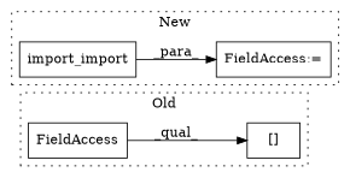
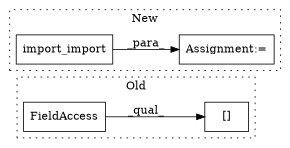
  digraph {
    rankdir=LR
    node [shape=box]
    n1 [a=2 l="12,1" label="[]" s="3072,3088"]
    n2 [a=22 l=11 label=FieldAccess s=3072]
    n3 [a=32 l="14,1" label=import_import s="3068,3090"]
-   n4 [a=7 l=1 label="FieldAccess:=" s=3067]
+   n4 [a=7 l=1 label="Assignment:=" s=3067]
    subgraph cluster_1 {
      label=Old
      style=dotted
      n1
      n2
    }
    subgraph cluster_2 {
      label=New
      style=dotted
      n3
      n4
    }
    n2 -> n1 [label=_qual_]
    n3 -> n4 [label=_para_]
  }
